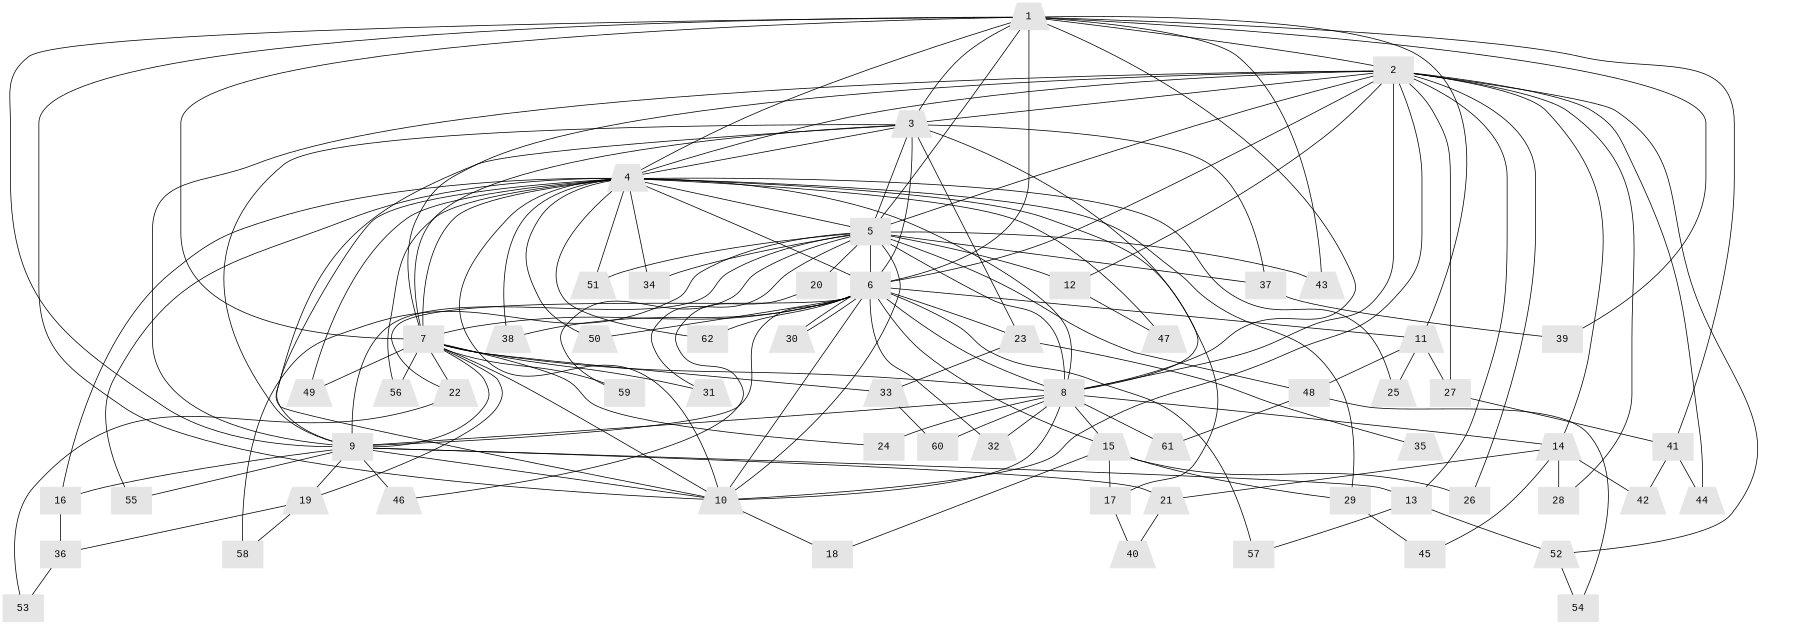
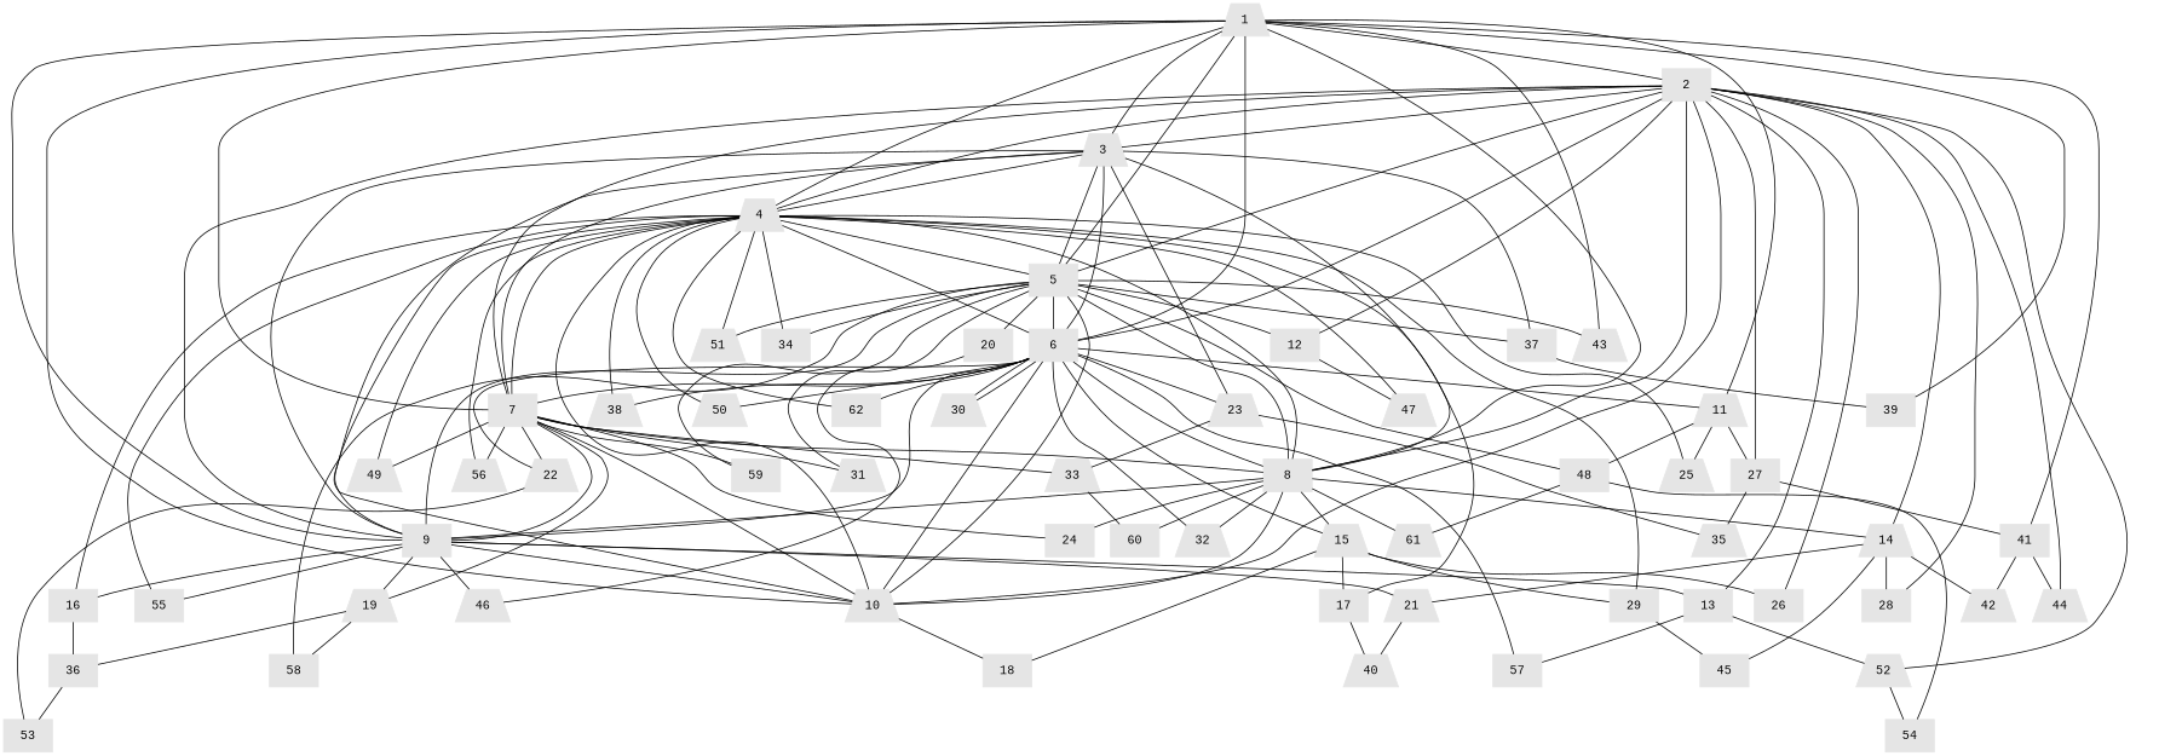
  graph {
    fontname="Liberation Mono"
    node [color=gray90 fontname="Liberation Mono" shape=box style=filled]
    edge [fontname="Liberation Mono"]
    1 [shape=trapezium]
    2
    3 [shape=trapezium]
    4 [shape=trapezium]
    5
    6
    7
    8
    9
    10 [shape=trapezium]
    11 [shape=trapezium]
    39
    41
    43 [shape=trapezium]
    12
    13
    14 [shape=trapezium]
    26
    27
    28
    44 [shape=trapezium]
    52 [shape=trapezium]
    23 [shape=trapezium]
    37
    16
    17
    25 [shape=trapezium]
    29
    34
    38 [shape=trapezium]
    47 [shape=trapezium]
    49 [shape=trapezium]
    50 [shape=trapezium]
    51 [shape=trapezium]
    55
    56 [shape=trapezium]
    62
    20
    31 [shape=trapezium]
    48
    58
    59
    15 [shape=trapezium]
    22 [shape=trapezium]
    30 [shape=trapezium]
    32 [shape=trapezium]
    57
    19 [shape=trapezium]
    24
    33 [shape=trapezium]
    60
    61 [shape=trapezium]
    21 [shape=trapezium]
    46 [shape=trapezium]
    18
    42 [shape=trapezium]
    45
    35 [shape=trapezium]
    54
    36
    40 [shape=trapezium]
    53
    1 -- 2
    1 -- 3
    1 -- 4
    1 -- 5
    1 -- 6
    1 -- 7
    1 -- 8
    1 -- 9
    1 -- 10
    1 -- 11
    1 -- 39
    1 -- 41
    1 -- 43
    2 -- 3
    2 -- 4
    2 -- 5
    2 -- 6
    2 -- 7
    2 -- 8
    2 -- 9
    2 -- 10
    2 -- 12
    2 -- 13
    2 -- 14
    2 -- 26
    2 -- 27
    2 -- 28
    2 -- 44
    2 -- 52
    3 -- 4
    3 -- 5
    3 -- 6
    3 -- 7
    3 -- 8
    3 -- 9
    3 -- 10
    3 -- 23
    3 -- 37
    4 -- 5
    4 -- 6
    4 -- 7
    4 -- 8
    4 -- 9
    4 -- 10
    4 -- 16
    4 -- 17
    4 -- 25
    4 -- 29
    4 -- 34
    4 -- 38
    4 -- 47
    4 -- 49
    4 -- 50
    4 -- 51
    4 -- 55
    4 -- 56
    4 -- 62
    5 -- 6
    5 -- 8
    5 -- 9
    5 -- 10
    5 -- 43
    5 -- 12
    5 -- 37
    5 -- 34
    5 -- 51
    5 -- 20
    5 -- 31
    5 -- 48
    5 -- 58
    5 -- 59
    6 -- 7
    6 -- 8
    6 -- 9
    6 -- 10
    6 -- 11
    6 -- 23
    6 -- 38
    6 -- 50
    6 -- 62
    6 -- 15
    6 -- 22
    6 -- 30
    6 -- 30
    6 -- 32
    6 -- 57
    7 -- 8
    7 -- 9
    7 -- 10
    7 -- 49
    7 -- 56
    7 -- 31
    7 -- 59
    7 -- 22
    7 -- 19
    7 -- 24
    7 -- 33
    8 -- 9
    8 -- 10
    8 -- 14
    8 -- 15
    8 -- 32
    8 -- 24
    8 -- 60
    8 -- 61
    9 -- 10
    9 -- 13
    9 -- 16
    9 -- 55
    9 -- 19
    9 -- 21
    9 -- 46
    10 -- 18
    11 -- 27
    11 -- 25
    11 -- 48
    41 -- 44
    41 -- 42
    12 -- 47
    13 -- 52
    13 -- 57
    14 -- 28
    14 -- 21
    14 -- 42
    14 -- 45
    27 -- 41
+   27 -- 35
    52 -- 54
    23 -- 33
    23 -- 35
    37 -- 39
    16 -- 36
    17 -- 40
    29 -- 45
    20 -- 46
    48 -- 61
    48 -- 54
    15 -- 26
    15 -- 17
    15 -- 29
    15 -- 18
    22 -- 53
    19 -- 58
    19 -- 36
    33 -- 60
    21 -- 40
    36 -- 53
  }
